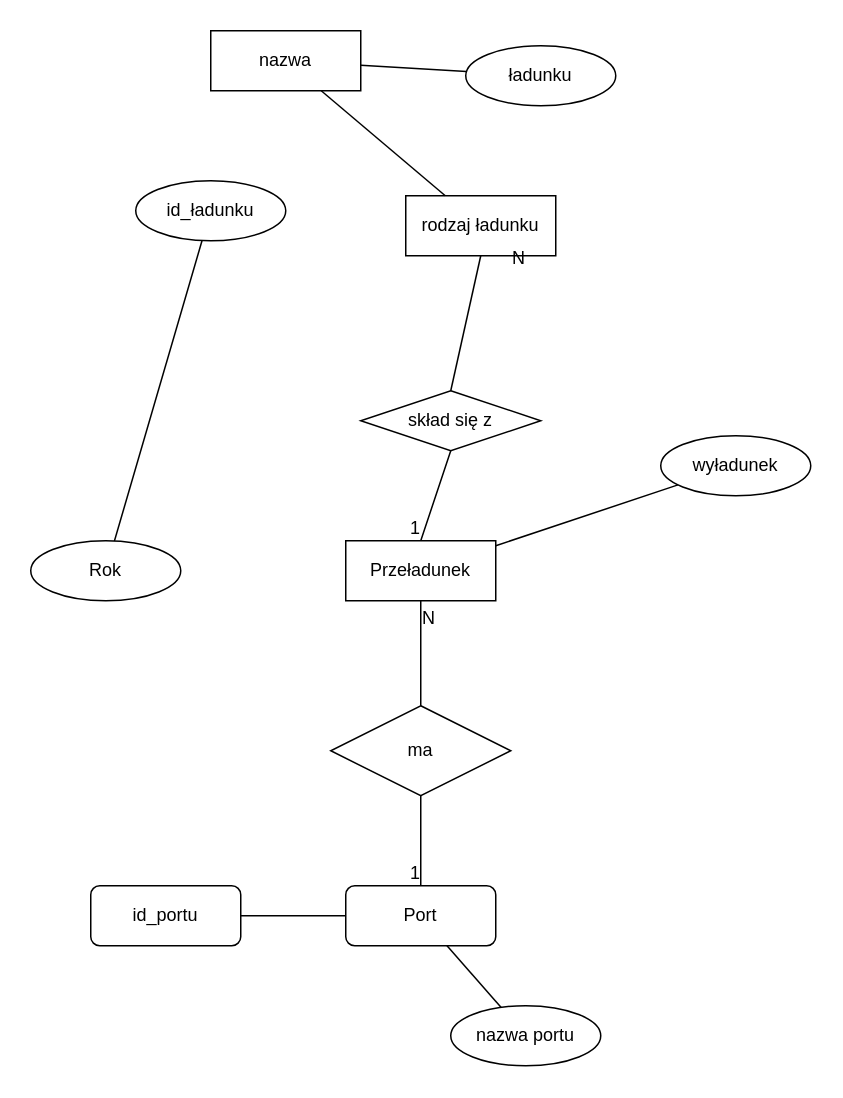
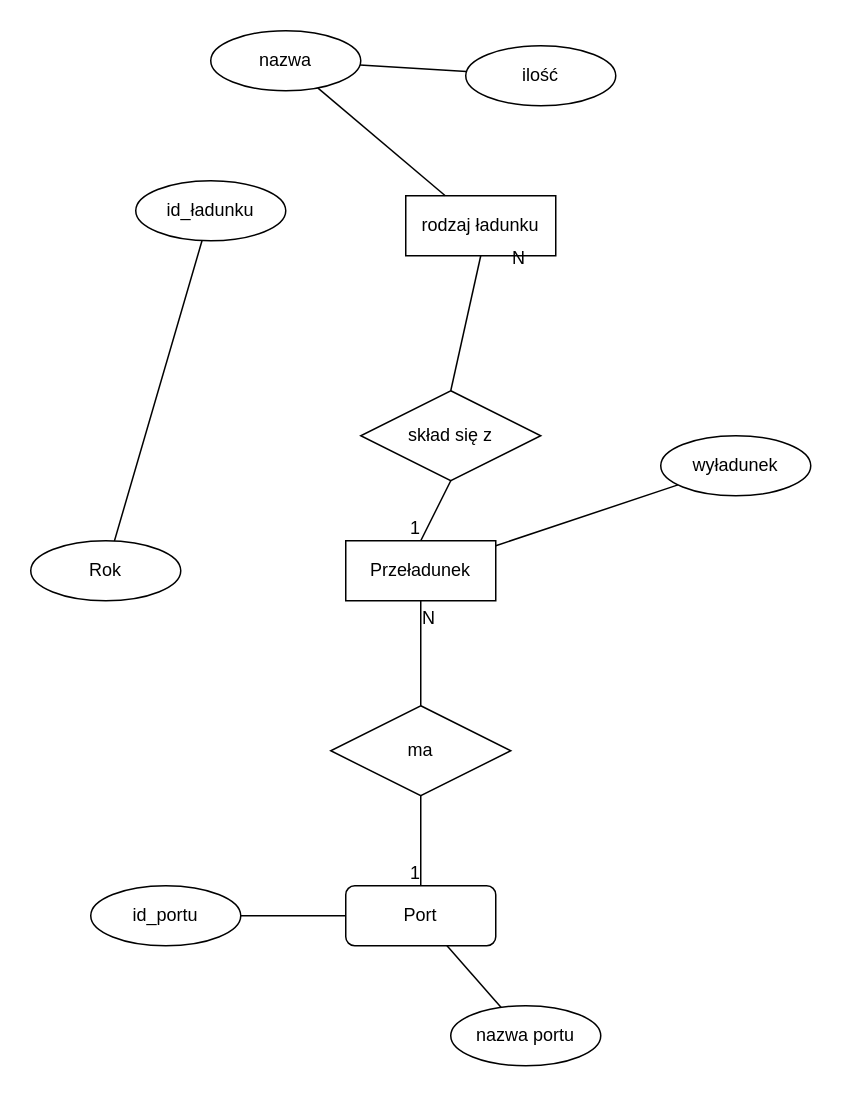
  <mxCell id="0" />
  <mxCell id="1" parent="0" />
  <mxCell id="2" value="Przeładunek" style="whiteSpace=wrap;html=1;align=center;" vertex="1" parent="1"><mxGeometry x="230" y="360" width="100" height="40" as="geometry" /></mxCell>
  <mxCell id="3" value="Port" style="whiteSpace=wrap;html=1;align=center;rounded=1;" vertex="1" parent="1"><mxGeometry x="230" y="590" width="100" height="40" as="geometry" /></mxCell>
  <mxCell id="4" value="rodzaj ładunku" style="whiteSpace=wrap;html=1;align=center;" vertex="1" parent="1"><mxGeometry x="270" y="130" width="100" height="40" as="geometry" /></mxCell>
  <mxCell id="5" value="ma&lt;span style=&quot;color: rgba(0 , 0 , 0 , 0) ; font-family: monospace ; font-size: 0px&quot;&gt;%3CmxGraphModel%3E%3Croot%3E%3CmxCell%20id%3D%220%22%2F%3E%3CmxCell%20id%3D%221%22%20parent%3D%220%22%2F%3E%3CmxCell%20id%3D%222%22%20value%3D%22Attribute%22%20style%3D%22ellipse%3BwhiteSpace%3Dwrap%3Bhtml%3D1%3Balign%3Dcenter%3B%22%20vertex%3D%221%22%20parent%3D%221%22%3E%3CmxGeometry%20x%3D%22160%22%20y%3D%22310%22%20width%3D%22100%22%20height%3D%2240%22%20as%3D%22geometry%22%2F%3E%3C%2FmxCell%3E%3C%2Froot%3E%3C%2FmxGraphModel%3E&lt;/span&gt;" style="shape=rhombus;perimeter=rhombusPerimeter;whiteSpace=wrap;html=1;align=center;" vertex="1" parent="1"><mxGeometry x="220" y="470" width="120" height="60" as="geometry" /></mxCell>
  <mxCell id="6" value="" style="endArrow=none;html=1;rounded=0;exitX=0.5;exitY=1;exitDx=0;exitDy=0;entryX=0.5;entryY=0;entryDx=0;entryDy=0;" edge="1" parent="1" source="5" target="3"><mxGeometry relative="1" as="geometry"><mxPoint x="380" y="550" as="sourcePoint" /><mxPoint x="540" y="550" as="targetPoint" /></mxGeometry></mxCell>
  <mxCell id="7" value="1" style="resizable=0;html=1;align=right;verticalAlign=bottom;" connectable="0" vertex="1" parent="6"><mxGeometry x="1" relative="1" as="geometry" /></mxCell>
  <mxCell id="8" value="" style="endArrow=none;html=1;rounded=0;exitX=0.5;exitY=0;exitDx=0;exitDy=0;entryX=0.5;entryY=1;entryDx=0;entryDy=0;" edge="1" parent="1" source="5" target="2"><mxGeometry relative="1" as="geometry"><mxPoint x="470" y="440" as="sourcePoint" /><mxPoint x="630" y="440" as="targetPoint" /></mxGeometry></mxCell>
  <mxCell id="9" value="N" style="resizable=0;html=1;align=right;verticalAlign=bottom;" connectable="0" vertex="1" parent="8"><mxGeometry x="1" relative="1" as="geometry"><mxPoint x="10" y="20" as="offset" /></mxGeometry></mxCell>
- <mxCell id="10" value="skład się z" style="shape=rhombus;perimeter=rhombusPerimeter;whiteSpace=wrap;html=1;align=center;" vertex="1" parent="1"><mxGeometry x="240" y="260" width="120" height="40" as="geometry" /></mxCell>
+ <mxCell id="10" value="skład się z" style="shape=rhombus;perimeter=rhombusPerimeter;whiteSpace=wrap;html=1;align=center;" vertex="1" parent="1"><mxGeometry x="240" y="260" width="120" height="60" as="geometry" /></mxCell>
  <mxCell id="11" value="" style="endArrow=none;html=1;rounded=0;exitX=0.5;exitY=1;exitDx=0;exitDy=0;entryX=0.5;entryY=0;entryDx=0;entryDy=0;" edge="1" parent="1" source="10" target="2"><mxGeometry relative="1" as="geometry"><mxPoint x="380" y="550" as="sourcePoint" /><mxPoint x="540" y="550" as="targetPoint" /></mxGeometry></mxCell>
  <mxCell id="12" value="1" style="resizable=0;html=1;align=right;verticalAlign=bottom;" connectable="0" vertex="1" parent="11"><mxGeometry x="1" relative="1" as="geometry" /></mxCell>
  <mxCell id="13" value="" style="endArrow=none;html=1;rounded=0;entryX=0.5;entryY=1;entryDx=0;entryDy=0;exitX=0.5;exitY=0;exitDx=0;exitDy=0;" edge="1" parent="1" source="10" target="4"><mxGeometry relative="1" as="geometry"><mxPoint x="310" y="280" as="sourcePoint" /><mxPoint x="190" y="230" as="targetPoint" /></mxGeometry></mxCell>
  <mxCell id="14" value="N" style="resizable=0;html=1;align=right;verticalAlign=bottom;" connectable="0" vertex="1" parent="13"><mxGeometry x="1" relative="1" as="geometry"><mxPoint x="30" y="10" as="offset" /></mxGeometry></mxCell>
  <mxCell id="15" value="" style="rounded=0;orthogonalLoop=1;jettySize=auto;html=1;endArrow=none;endFill=0;" edge="1" parent="1" source="16" target="4"><mxGeometry relative="1" as="geometry" /></mxCell>
- <mxCell id="16" value="nazwa" style="whiteSpace=wrap;html=1;align=center;rounded=0;" vertex="1" parent="1"><mxGeometry x="140" y="20" width="100" height="40" as="geometry" /></mxCell>
+ <mxCell id="16" value="nazwa" style="ellipse;whiteSpace=wrap;html=1;align=center;" vertex="1" parent="1"><mxGeometry x="140" y="20" width="100" height="40" as="geometry" /></mxCell>
  <mxCell id="17" value="id_ładunku" style="ellipse;whiteSpace=wrap;html=1;align=center;" vertex="1" parent="1"><mxGeometry x="90" y="120" width="100" height="40" as="geometry" /></mxCell>
  <mxCell id="18" value="" style="edgeStyle=none;rounded=0;orthogonalLoop=1;jettySize=auto;html=1;endArrow=none;endFill=0;" edge="1" parent="1" source="19" target="16"><mxGeometry relative="1" as="geometry" /></mxCell>
- <mxCell id="19" value="ładunku" style="ellipse;whiteSpace=wrap;html=1;align=center;" vertex="1" parent="1"><mxGeometry x="310" y="30" width="100" height="40" as="geometry" /></mxCell>
+ <mxCell id="19" value="ilość" style="ellipse;whiteSpace=wrap;html=1;align=center;" vertex="1" parent="1"><mxGeometry x="310" y="30" width="100" height="40" as="geometry" /></mxCell>
  <mxCell id="20" value="" style="edgeStyle=none;rounded=0;orthogonalLoop=1;jettySize=auto;html=1;endArrow=none;endFill=0;" edge="1" parent="1" source="21" target="3"><mxGeometry relative="1" as="geometry" /></mxCell>
- <mxCell id="21" value="id_portu" style="whiteSpace=wrap;html=1;align=center;rounded=1;" vertex="1" parent="1"><mxGeometry x="60" y="590" width="100" height="40" as="geometry" /></mxCell>
+ <mxCell id="21" value="id_portu" style="ellipse;whiteSpace=wrap;html=1;align=center;" vertex="1" parent="1"><mxGeometry x="60" y="590" width="100" height="40" as="geometry" /></mxCell>
  <mxCell id="22" value="" style="edgeStyle=none;rounded=0;orthogonalLoop=1;jettySize=auto;html=1;endArrow=none;endFill=0;" edge="1" parent="1" source="23" target="3"><mxGeometry relative="1" as="geometry" /></mxCell>
  <mxCell id="23" value="nazwa portu" style="ellipse;whiteSpace=wrap;html=1;align=center;" vertex="1" parent="1"><mxGeometry x="300" y="670" width="100" height="40" as="geometry" /></mxCell>
  <mxCell id="24" value="" style="edgeStyle=none;rounded=0;orthogonalLoop=1;jettySize=auto;html=1;endArrow=none;endFill=0;" edge="1" parent="1" source="25" target="17"><mxGeometry relative="1" as="geometry" /></mxCell>
  <mxCell id="25" value="Rok" style="ellipse;whiteSpace=wrap;html=1;align=center;" vertex="1" parent="1"><mxGeometry x="20" y="360" width="100" height="40" as="geometry" /></mxCell>
  <mxCell id="26" value="" style="edgeStyle=none;rounded=0;orthogonalLoop=1;jettySize=auto;html=1;endArrow=none;endFill=0;" edge="1" parent="1" source="27" target="2"><mxGeometry relative="1" as="geometry" /></mxCell>
  <mxCell id="27" value="wyładunek&lt;span style=&quot;color: rgba(0 , 0 , 0 , 0) ; font-family: monospace ; font-size: 0px&quot;&gt;%3CmxGraphModel%3E%3Croot%3E%3CmxCell%20id%3D%220%22%2F%3E%3CmxCell%20id%3D%221%22%20parent%3D%220%22%2F%3E%3CmxCell%20id%3D%222%22%20value%3D%22Attribute%22%20style%3D%22ellipse%3BwhiteSpace%3Dwrap%3Bhtml%3D1%3Balign%3Dcenter%3B%22%20vertex%3D%221%22%20parent%3D%221%22%3E%3CmxGeometry%20x%3D%22160%22%20y%3D%22310%22%20width%3D%22100%22%20height%3D%2240%22%20as%3D%22geometry%22%2F%3E%3C%2FmxCell%3E%3C%2Froot%3E%3C%2FmxGraphModel%3E&lt;/span&gt;" style="ellipse;whiteSpace=wrap;html=1;align=center;" vertex="1" parent="1"><mxGeometry x="440" y="290" width="100" height="40" as="geometry" /></mxCell>
